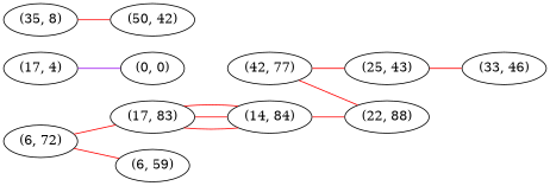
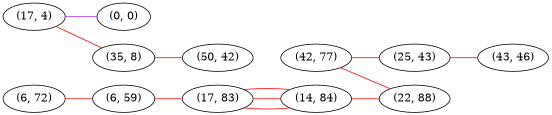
  graph {
    rankdir=LR
    edge [color=red weight=1]
    "(25, 43)"
-   "(33, 46)"
+   "(33, 46)" [label="(43, 46)"]
    n3 [label="(17, 83)"]
    "(6, 72)"
    "(6, 59)"
    "(14, 84)"
    n7 [label="(17, 4)"]
    "(0, 0)"
    n9 [label="(35, 8)"]
    "(50, 42)"
    "(42, 77)"
    "(22, 88)"
    "(25, 43)" -- "(33, 46)"
    n3 -- "(14, 84)"
    n3 -- "(14, 84)"
    n3 -- "(14, 84)"
-   "(6, 72)" -- n3
+   "(6, 59)" -- n3
    "(6, 72)" -- "(6, 59)"
    "(14, 84)" -- "(22, 88)"
    n7 -- "(0, 0)" [color=purple weight=4]
+   n7 -- n9
    n9 -- "(50, 42)"
    "(42, 77)" -- "(25, 43)"
    "(42, 77)" -- "(22, 88)"
  }
